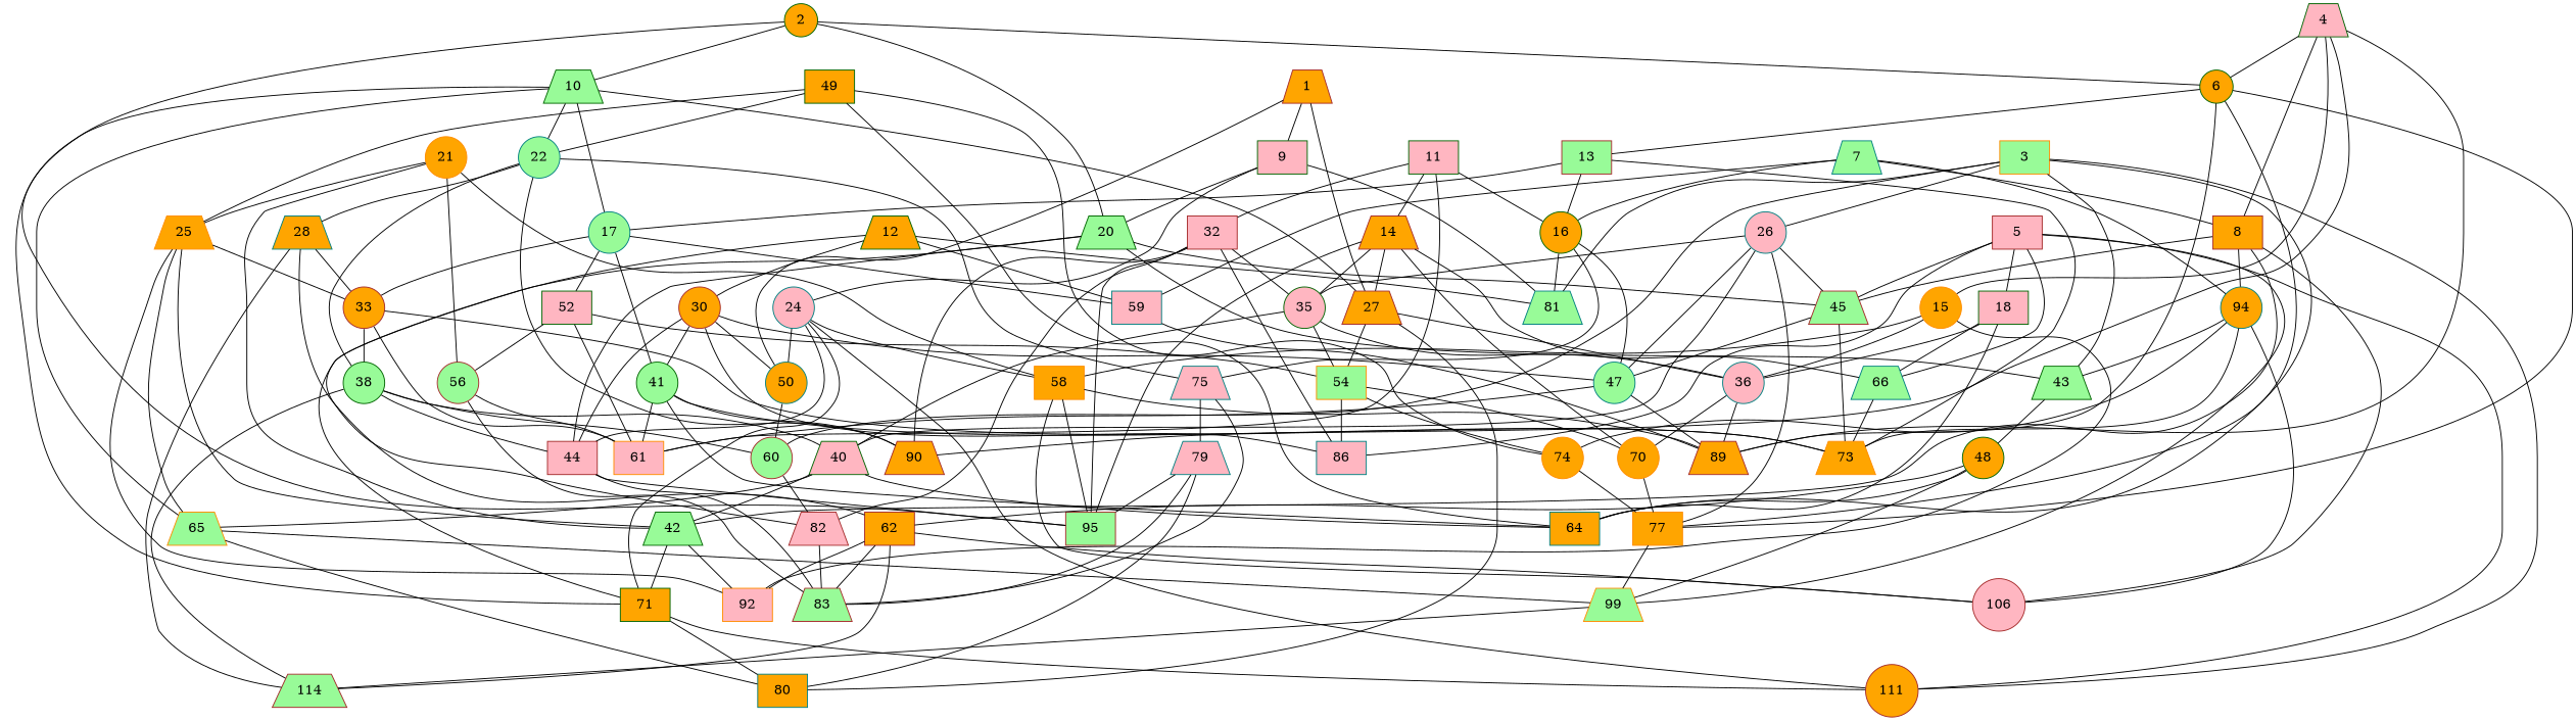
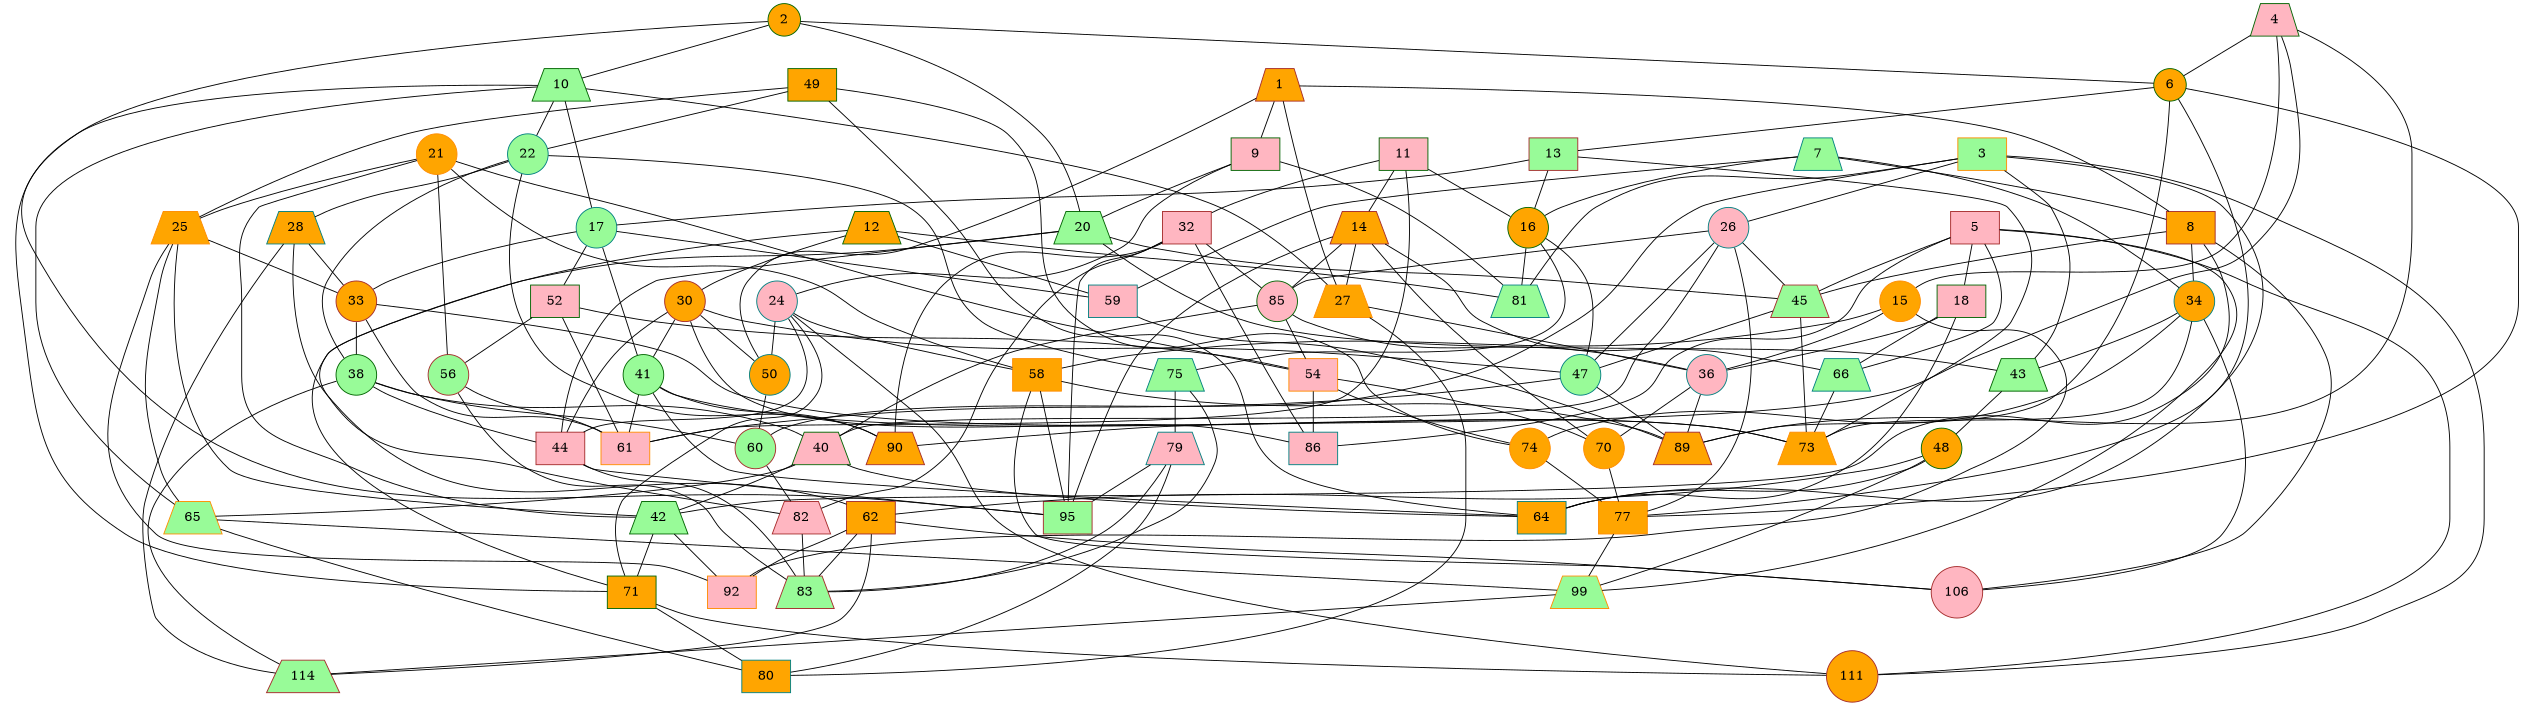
  graph {
    node [color=brown fillcolor=orange shape=trapezium style=filled]
    8 [shape=box super="+76"]
    45 [fillcolor=palegreen super="+85"]
-   34 [color=teal shape=circle super="+63" label=94]
+   34 [color=teal shape=circle super="+63"]
    42 [color=darkgreen fillcolor=palegreen super="+53"]
    106 [fillcolor=lightpink shape=circle]
    1
    9 [color=darkgreen fillcolor=lightpink shape=box]
-   27 [super="+55"]
+   27 [color=darkorange super="+55"]
    50 [color=teal shape=circle]
    20 [color=darkgreen fillcolor=palegreen super="+23"]
    81 [color=teal fillcolor=palegreen]
    24 [color=teal fillcolor=lightpink shape=circle super="+29"]
    36 [color=teal fillcolor=lightpink shape=circle super="+112"]
-   54 [color=darkorange fillcolor=palegreen shape=box super="+84"]
+   54 [color=darkorange fillcolor=lightpink shape=box super="+84"]
    80 [color=teal shape=box]
    60 [fillcolor=palegreen shape=circle]
    6 [color=darkgreen shape=circle super="+41"]
    77 [color=darkorange shape=box super="+100"]
    89 [super="+101"]
    13 [fillcolor=palegreen shape=box]
    64 [color=teal shape=box super="+97"]
    2 [color=darkgreen shape=circle]
    10 [color=darkgreen fillcolor=palegreen super="+46"]
    95 [fillcolor=palegreen shape=box super="+104"]
    17 [color=teal fillcolor=palegreen shape=circle super="+102"]
    22 [color=teal fillcolor=palegreen shape=circle super="+66"]
    65 [color=darkorange fillcolor=palegreen super="+108"]
    71 [color=darkgreen shape=box super="+105"]
    43 [color=darkgreen fillcolor=palegreen]
    44 [fillcolor=lightpink shape=box super="+94"]
    3 [color=darkorange fillcolor=palegreen shape=box super="+37"]
    26 [color=teal fillcolor=lightpink shape=circle super="+109"]
    111 [shape=circle]
-   35 [color=darkgreen fillcolor=lightpink shape=circle super="+49"]
+   35 [color=darkgreen fillcolor=lightpink shape=circle super="+49" label=85]
    47 [color=teal fillcolor=palegreen shape=circle super="+113"]
    40 [color=darkgreen fillcolor=lightpink super="+96"]
    48 [color=darkgreen shape=circle]
    82 [fillcolor=lightpink]
    99 [color=darkorange fillcolor=palegreen super="+103"]
    4 [color=darkgreen fillcolor=lightpink]
    15 [color=darkorange shape=circle]
    90
    58 [color=darkorange shape=box super="+67"]
    92 [color=darkorange fillcolor=lightpink shape=box]
    5 [fillcolor=lightpink shape=box super="+68"]
    18 [color=darkgreen fillcolor=lightpink shape=box]
    n47 [color=teal fillcolor=palegreen label=66]
    86 [color=teal fillcolor=lightpink shape=box]
    73 [color=darkorange super="+88"]
    114 [fillcolor=palegreen]
    16 [color=darkgreen shape=circle super="+59"]
    7 [color=teal fillcolor=palegreen]
    n53 [color=teal fillcolor=lightpink label=59 shape=box]
-   75 [color=teal fillcolor=lightpink]
+   75 [color=teal fillcolor=palegreen]
    74 [color=darkorange shape=circle]
    n56 [color=darkgreen fillcolor=palegreen label=41 shape=circle super="+93"]
    33 [shape=circle super="+110"]
    52 [color=darkgreen fillcolor=lightpink shape=box]
    28 [color=teal]
    38 [color=darkgreen fillcolor=palegreen shape=circle super="+39"]
    14 [super="+78"]
    70 [color=darkorange shape=circle]
    11 [color=darkgreen fillcolor=lightpink shape=box]
    32 [fillcolor=lightpink shape=box super="+107"]
    61 [color=darkorange fillcolor=lightpink shape=box super="+72"]
    30 [shape=circle super="+87"]
    12 [color=darkgreen]
    83 [fillcolor=palegreen super="+98"]
    79 [color=teal fillcolor=lightpink]
    56 [fillcolor=palegreen shape=circle]
    n71 [color=darkgreen label=49 shape=box]
    25 [color=darkorange super="+57"]
    21 [color=darkorange shape=circle]
    62 [shape=box super="+91"]
    8 -- 45
    8 -- 34
    8 -- 42
    8 -- 106
    45 -- 47
    45 -- 73
    34 -- 106
    34 -- 43
    34 -- 73
    34 -- 74
    42 -- 71
    42 -- 92
-   4 -- 8
+   1 -- 8
    1 -- 9
    1 -- 27
    1 -- 50
    9 -- 20
    9 -- 81
    9 -- 24
    27 -- 36
-   27 -- 54
+   21 -- 54
    27 -- 80
    50 -- 60
    20 -- 45
    20 -- 71
    20 -- 43
    20 -- 44
    24 -- 50
    24 -- 71
    24 -- 44
    24 -- 111
    24 -- 58
    36 -- 89
    36 -- 70
    54 -- 86
    54 -- 74
    54 -- 70
    60 -- 82
    6 -- 77
    6 -- 89
    6 -- 13
    6 -- 64
    77 -- 99
    13 -- 17
    13 -- 73
    13 -- 16
    2 -- 20
    2 -- 6
    2 -- 10
    2 -- 95
    10 -- 27
    10 -- 17
    10 -- 22
    10 -- 65
    10 -- 71
    17 -- n53
    17 -- n56
    17 -- 33
    17 -- 52
    22 -- 90
    22 -- 75
    22 -- 28
    22 -- 38
    65 -- 80
    65 -- 99 [weight=2]
    71 -- 80
    71 -- 111
    43 -- 48
    44 -- 95
    44 -- 83
    3 -- 81
    3 -- 60
    3 -- 77
    3 -- 43
    3 -- 26
    3 -- 111
    26 -- 45
    26 -- 77
    26 -- 35
    26 -- 47
    26 -- 40
    35 -- 36
    35 -- 54
    35 -- 40
    47 -- 89
    47 -- 61
    40 -- 42
    40 -- 64
    40 -- 65
    48 -- 64
    48 -- 99
    48 -- 62
    82 -- 83
    99 -- 114
    4 -- 6
    4 -- 89
    4 -- 15
    4 -- 90
    15 -- 36
    15 -- 58
    15 -- 92
    58 -- 106
    58 -- 89
    58 -- 95
    5 -- 45
    5 -- 111
    5 -- 99
    5 -- 18
    5 -- n47
    5 -- 86
    18 -- 36
    18 -- 64
    18 -- n47
    n47 -- 73
    16 -- 81
    16 -- 47
    16 -- 75
    7 -- 8
    7 -- 34
    7 -- 16
    7 -- n53
    n53 -- 89
    75 -- 83
    75 -- 79
    74 -- 77
    n56 -- 64
    n56 -- 90
    n56 -- 73
    n56 -- 61
    33 -- 73
    33 -- 38
    33 -- 61
    52 -- 54
    52 -- 61
    52 -- 56
    28 -- 114
    28 -- 33
    28 -- 62
    38 -- 60
    38 -- 44
    38 -- 40
    38 -- 114
    14 -- 27
    14 -- 95
    14 -- 35
    14 -- n47
    14 -- 70
    70 -- 77
    11 -- 16
    11 -- 14
    11 -- 32
    11 -- 61
    32 -- 95
    32 -- 35
    32 -- 82
    32 -- 90
    32 -- 86
    30 -- 50
    30 -- 44
    30 -- 47
    30 -- 86
    30 -- n56
    12 -- 81
    12 -- 82
    12 -- n53
    12 -- 30
    79 -- 80
    79 -- 95
    79 -- 83
    56 -- 61
    56 -- 83
    n71 -- 64
    n71 -- 22
    n71 -- 74
    n71 -- 25
    25 -- 42
    25 -- 65
    25 -- 92
    25 -- 33
    21 -- 42
    21 -- 58
    21 -- 56
    21 -- 25
    62 -- 106
    62 -- 92
    62 -- 114
    62 -- 83
  }
